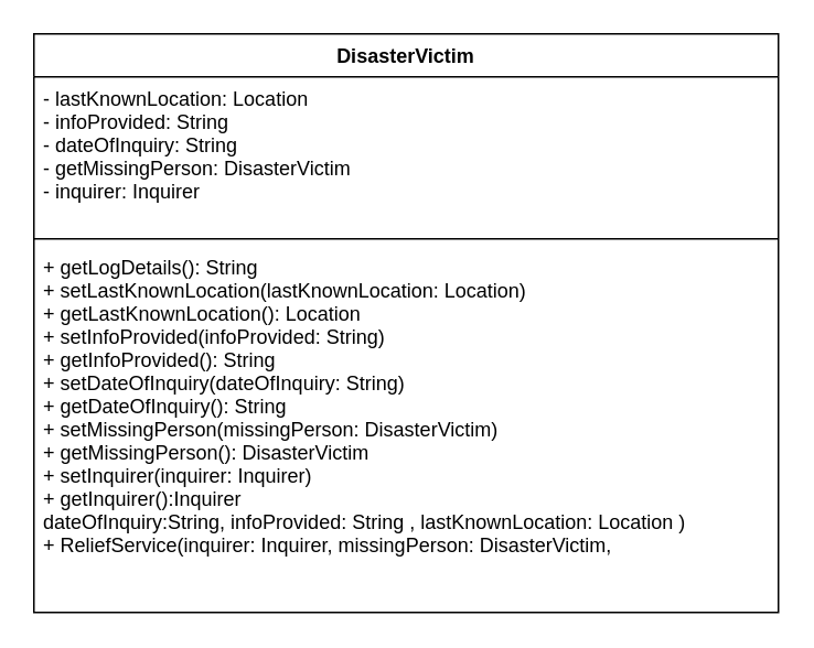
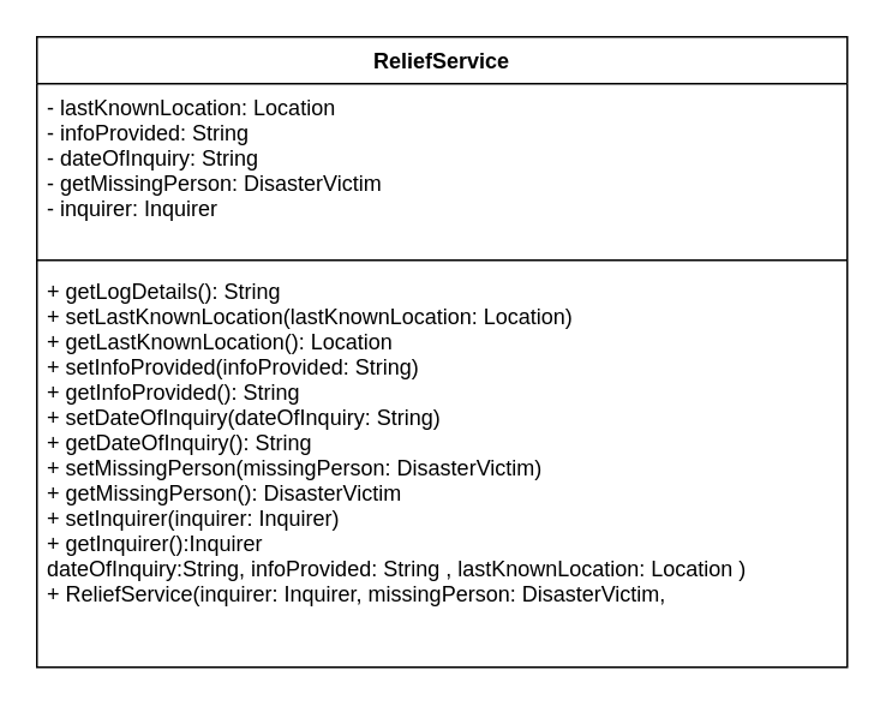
  <mxCell id="0" />
  <mxCell id="1" parent="0" />
- <mxCell id="2" value="DisasterVictim" style="swimlane;fontStyle=1;align=center;verticalAlign=top;childLayout=stackLayout;horizontal=1;startSize=26;horizontalStack=0;resizeParent=1;resizeParentMax=0;resizeLast=0;collapsible=1;marginBottom=0;" vertex="1" parent="1"><mxGeometry x="20" y="20" width="450" height="350" as="geometry" /></mxCell>
+ <mxCell id="2" value="ReliefService" style="swimlane;fontStyle=1;align=center;verticalAlign=top;childLayout=stackLayout;horizontal=1;startSize=26;horizontalStack=0;resizeParent=1;resizeParentMax=0;resizeLast=0;collapsible=1;marginBottom=0;" vertex="1" parent="1"><mxGeometry x="20" y="20" width="450" height="350" as="geometry" /></mxCell>
  <mxCell id="3" value="- lastKnownLocation: Location&#10;- infoProvided: String&#10;- dateOfInquiry: String&#10;- getMissingPerson: DisasterVictim&#10;- inquirer: Inquirer" style="text;strokeColor=none;fillColor=none;align=left;verticalAlign=top;spacingLeft=4;spacingRight=4;overflow=hidden;rotatable=0;points=[[0,0.5],[1,0.5]];portConstraint=eastwest;" vertex="1" parent="2"><mxGeometry y="26" width="450" height="94" as="geometry" /></mxCell>
  <mxCell id="4" value="" style="line;strokeWidth=1;fillColor=none;align=left;verticalAlign=middle;spacingTop=-1;spacingLeft=3;spacingRight=3;rotatable=0;labelPosition=right;points=[];portConstraint=eastwest;strokeColor=inherit;" vertex="1" parent="2"><mxGeometry y="120" width="450" height="8" as="geometry" /></mxCell>
  <mxCell id="5" value="+ getLogDetails(): String&#10;+ setLastKnownLocation(lastKnownLocation: Location)&#10;+ getLastKnownLocation(): Location&#10;+ setInfoProvided(infoProvided: String)&#10;+ getInfoProvided(): String&#10;+ setDateOfInquiry(dateOfInquiry: String)&#10;+ getDateOfInquiry(): String&#10;+ setMissingPerson(missingPerson: DisasterVictim)&#10;+ getMissingPerson(): DisasterVictim&#10;+ setInquirer(inquirer: Inquirer)&#10;+ getInquirer():Inquirer&#10;dateOfInquiry:String, infoProvided: String , lastKnownLocation: Location )&#10;+ ReliefService(inquirer: Inquirer, missingPerson: DisasterVictim," style="text;strokeColor=none;fillColor=none;align=left;verticalAlign=top;spacingLeft=4;spacingRight=4;overflow=hidden;rotatable=0;points=[[0,0.5],[1,0.5]];portConstraint=eastwest;" vertex="1" parent="2"><mxGeometry y="128" width="450" height="222" as="geometry" /></mxCell>
